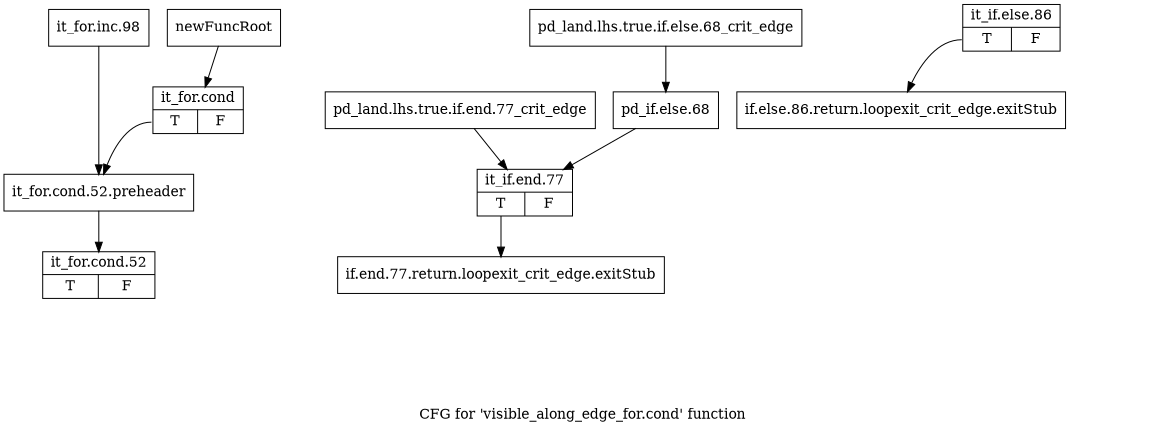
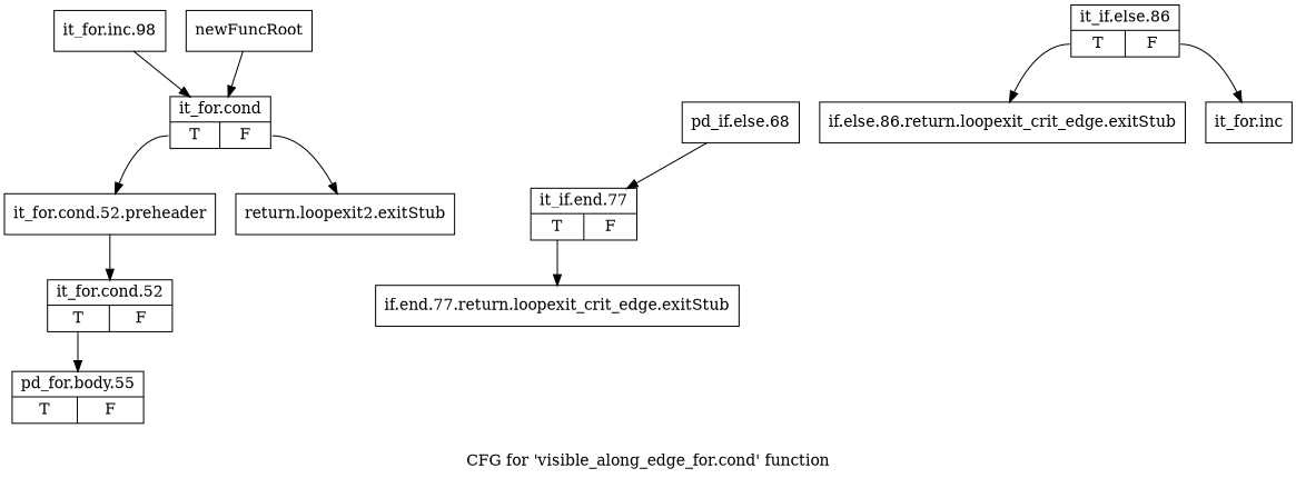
  digraph {
    label="CFG for 'visible_along_edge_for.cond' function"
    node [shape=record]
    n1 [label="{newFuncRoot}"]
    n2 [label="{it_for.cond|{<s0>T|<s1>F}}"]
+   n3 [label="{return.loopexit2.exitStub}"]
    n4 [label="{it_for.cond.52.preheader}"]
    n5 [label="{it_for.cond.52|{<s0>T|<s1>F}}"]
    n6 [label="{if.end.77.return.loopexit_crit_edge.exitStub}"]
    n7 [label="{if.else.86.return.loopexit_crit_edge.exitStub}"]
+   n8 [label="{pd_for.body.55|{<s0>T|<s1>F}}"]
    n9 [label="{it_for.inc.98}"]
-   n10 [label="{pd_land.lhs.true.if.end.77_crit_edge}"]
    n11 [label="{it_if.end.77|{<s0>T|<s1>F}}"]
-   n12 [label="{pd_land.lhs.true.if.else.68_crit_edge}"]
    n13 [label="{pd_if.else.68}"]
    n14 [label="{it_if.else.86|{<s0>T|<s1>F}}"]
+   n15 [label="{it_for.inc}"]
    n1 -> n2
+   n2 -> n3 [tailport=s1]
    n2 -> n4 [tailport=s0]
    n4 -> n5
-   n9 -> n4
-   n10 -> n11
+   n5 -> n8 [tailport=s0]
+   n9 -> n2
    n11 -> n6 [tailport=s0]
-   n12 -> n13
    n13 -> n11
    n14 -> n7 [tailport=s0]
+   n14 -> n15 [tailport=s1]
  }
